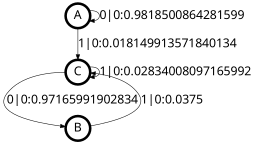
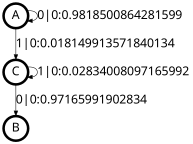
  digraph {
    fontname="CMU Serif Roman"
    node [fontname="CMU Serif Roman" fontsize=24 penwidth=5 shape=circle]
    edge [fontname="CMU Serif Roman" fontsize=24]
    A
    C
    B
    A -> A [label="0|0:0.9818500864281599\l"]
    A -> C [label="1|0:0.018149913571840134\l"]
    C -> C [label="1|0:0.02834008097165992\l"]
    C -> B [label="0|0:0.97165991902834\l"]
-   B -> C [label="1|0:0.0375\l"]
  }
